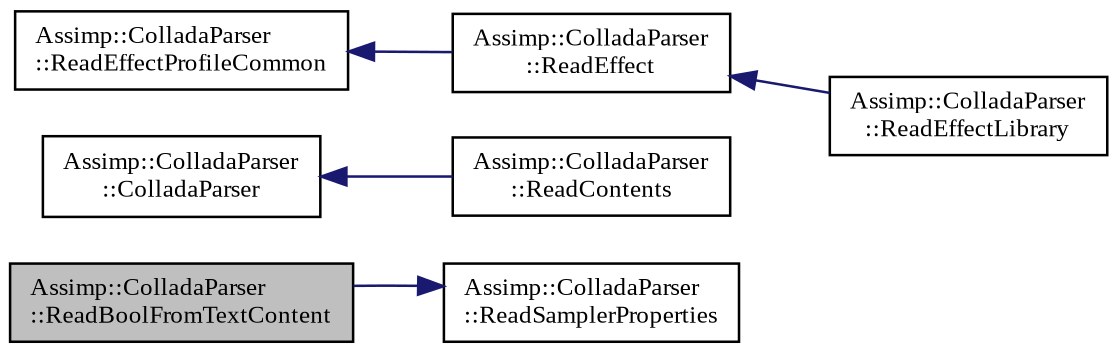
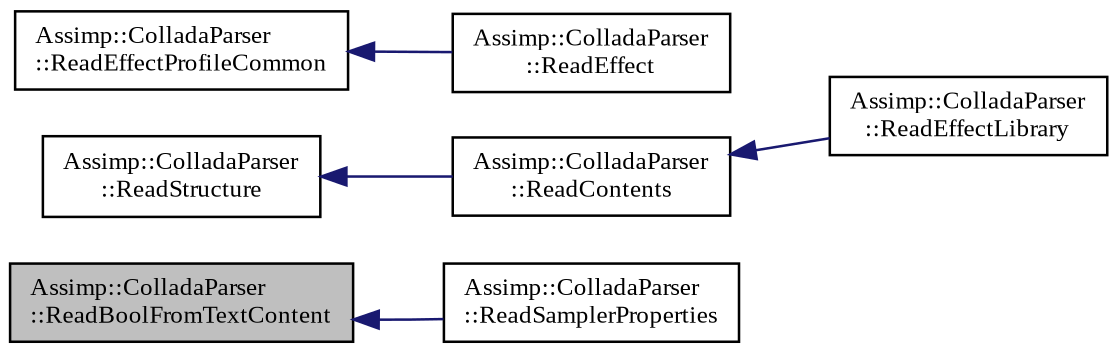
  digraph {
    fontname="Liberation Serif"
    rankdir=LR
    node [color=black fillcolor=white fontname="Liberation Serif" fontsize=10 shape=record style=filled]
    edge [color=midnightblue dir=back fontname="Liberation Serif" fontsize=10 labelfontname=Helvetica labelfontsize=10 style=solid]
    n1 [fillcolor=grey75 fontcolor=black height=0.2 label="Assimp::ColladaParser\l::ReadBoolFromTextContent" width=0.4]
    n2 [height=0.2 label="Assimp::ColladaParser\l::ReadSamplerProperties" width=0.4]
    n3 [height=0.2 label="Assimp::ColladaParser\l::ReadEffectProfileCommon" width=0.4]
    n4 [height=0.2 label="Assimp::ColladaParser\l::ReadEffect" width=0.4]
    n5 [height=0.2 label="Assimp::ColladaParser\l::ReadEffectLibrary" width=0.4]
-   n6 [height=0.2 label="Assimp::ColladaParser\l::ColladaParser" width=0.4]
+   n6 [height=0.2 label="Assimp::ColladaParser\l::ReadStructure" width=0.4]
    n7 [height=0.2 label="Assimp::ColladaParser\l::ReadContents" width=0.4]
-   n2 -> n1
+   n1 -> n2
    n3 -> n4
-   n4 -> n5
+   n7 -> n5
    n6 -> n7
  }
